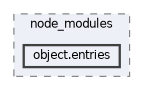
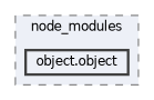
  digraph {
    compound=true
-   n1 [color=grey25 fillcolor="#edf0f7" fontname=Helvetica fontsize=10 height=0.2 label="object.entries" shape=box style="filled,bold" width=0.4]
+   n1 [color=grey25 fillcolor="#edf0f7" fontname=Helvetica fontsize=10 height=0.2 label="object.object" shape=box style="filled,bold" width=0.4]
    subgraph cluster_1 {
      bgcolor="#edf0f7"
      fontname=Helvetica
      fontsize=10
      label=node_modules
      pencolor=grey50
      style="filled,dashed"
      n1
    }
  }
